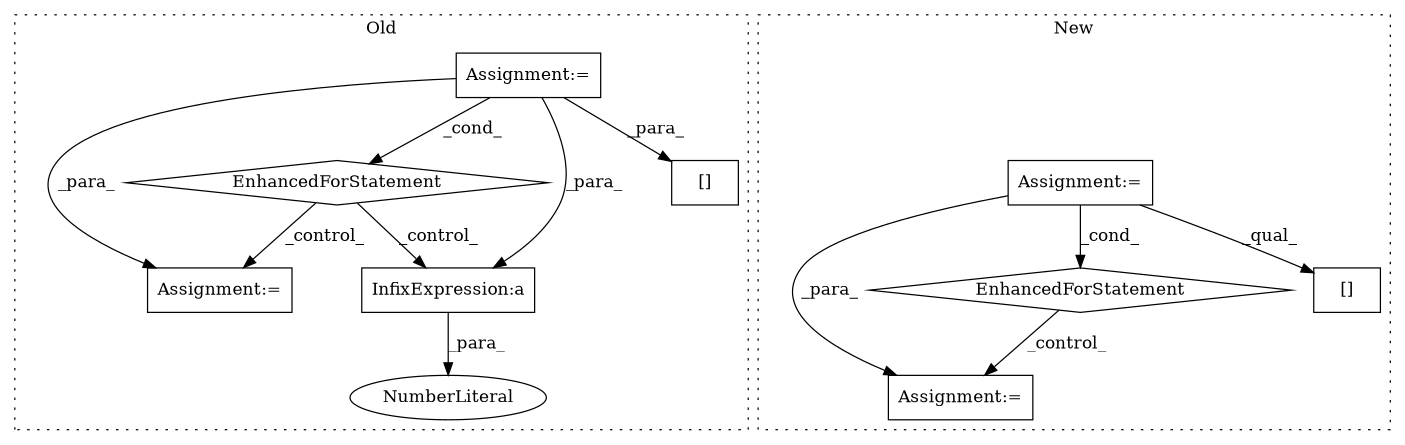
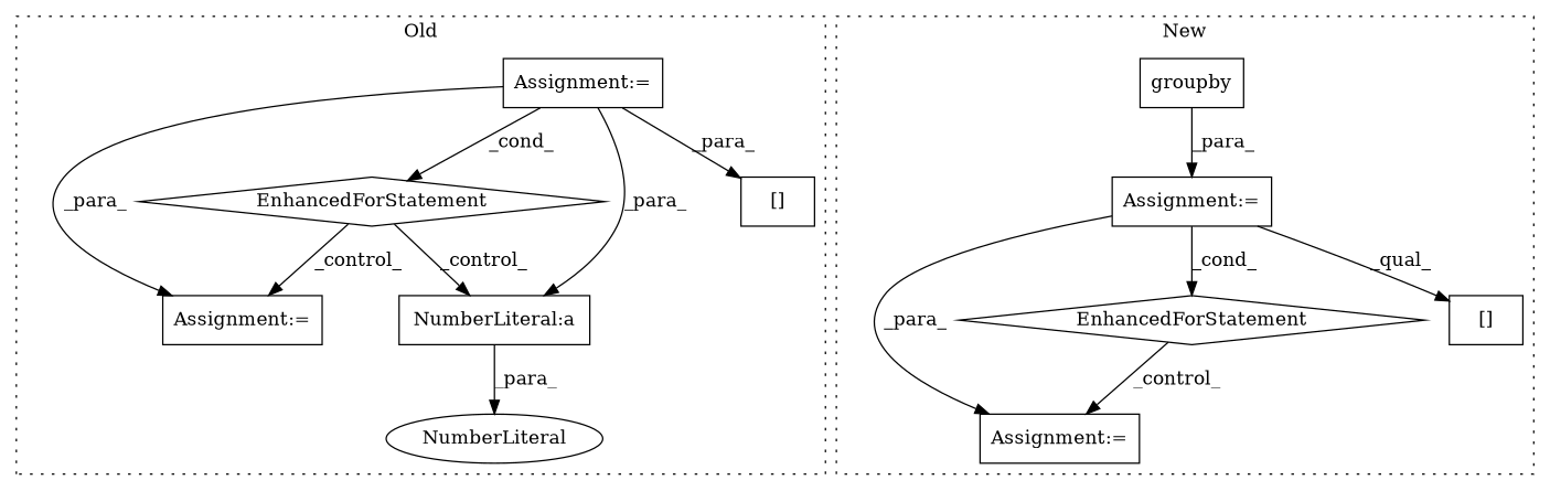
  digraph {
    node [a=7 l="53,2" s="508,582" shape=box]
    n1 [a=70 label=EnhancedForStatement shape=diamond]
    n2 [label="Assignment:="]
    n3 [l=1 label="Assignment:=" s=687]
-   n4 [a=27 l=3 label="InfixExpression:a" s=756]
+   n4 [a=27 l=3 label="NumberLiteral:a" s=756]
    n5 [a=34 l=1 label=NumberLiteral s=759 shape=ellipse]
    n6 [a=2 l="4,1" label="[]" s="704,709"]
+   n7 [a=32 l="8,1" label=groupby s="712,779"]
    n8 [l="67,2" label="Assignment:=" s="621,780"]
    n9 [l=21 label="Assignment:=" s=1023]
    n10 [a=70 l="67,2" label=EnhancedForStatement s="621,780" shape=diamond]
    n11 [a=2 l="10,1" label="[]" s="907,918"]
    subgraph cluster_1 {
      label=Old
      style=dotted
      n1
      n2
      n3
      n4
      n5
      n6
    }
    subgraph cluster_2 {
      label=New
      style=dotted
+     n7
      n8
      n9
      n10
      n11
    }
    n1 -> n3 [label=_control_]
    n1 -> n4 [label=_control_]
    n2 -> n1 [label=_cond_]
    n2 -> n3 [label=_para_]
    n2 -> n4 [label=_para_]
    n2 -> n6 [label=_para_]
    n4 -> n5 [label=_para_]
+   n7 -> n8 [label=_para_]
    n8 -> n9 [label=_para_]
    n8 -> n10 [label=_cond_]
    n8 -> n11 [label=_qual_]
    n10 -> n9 [label=_control_]
  }
